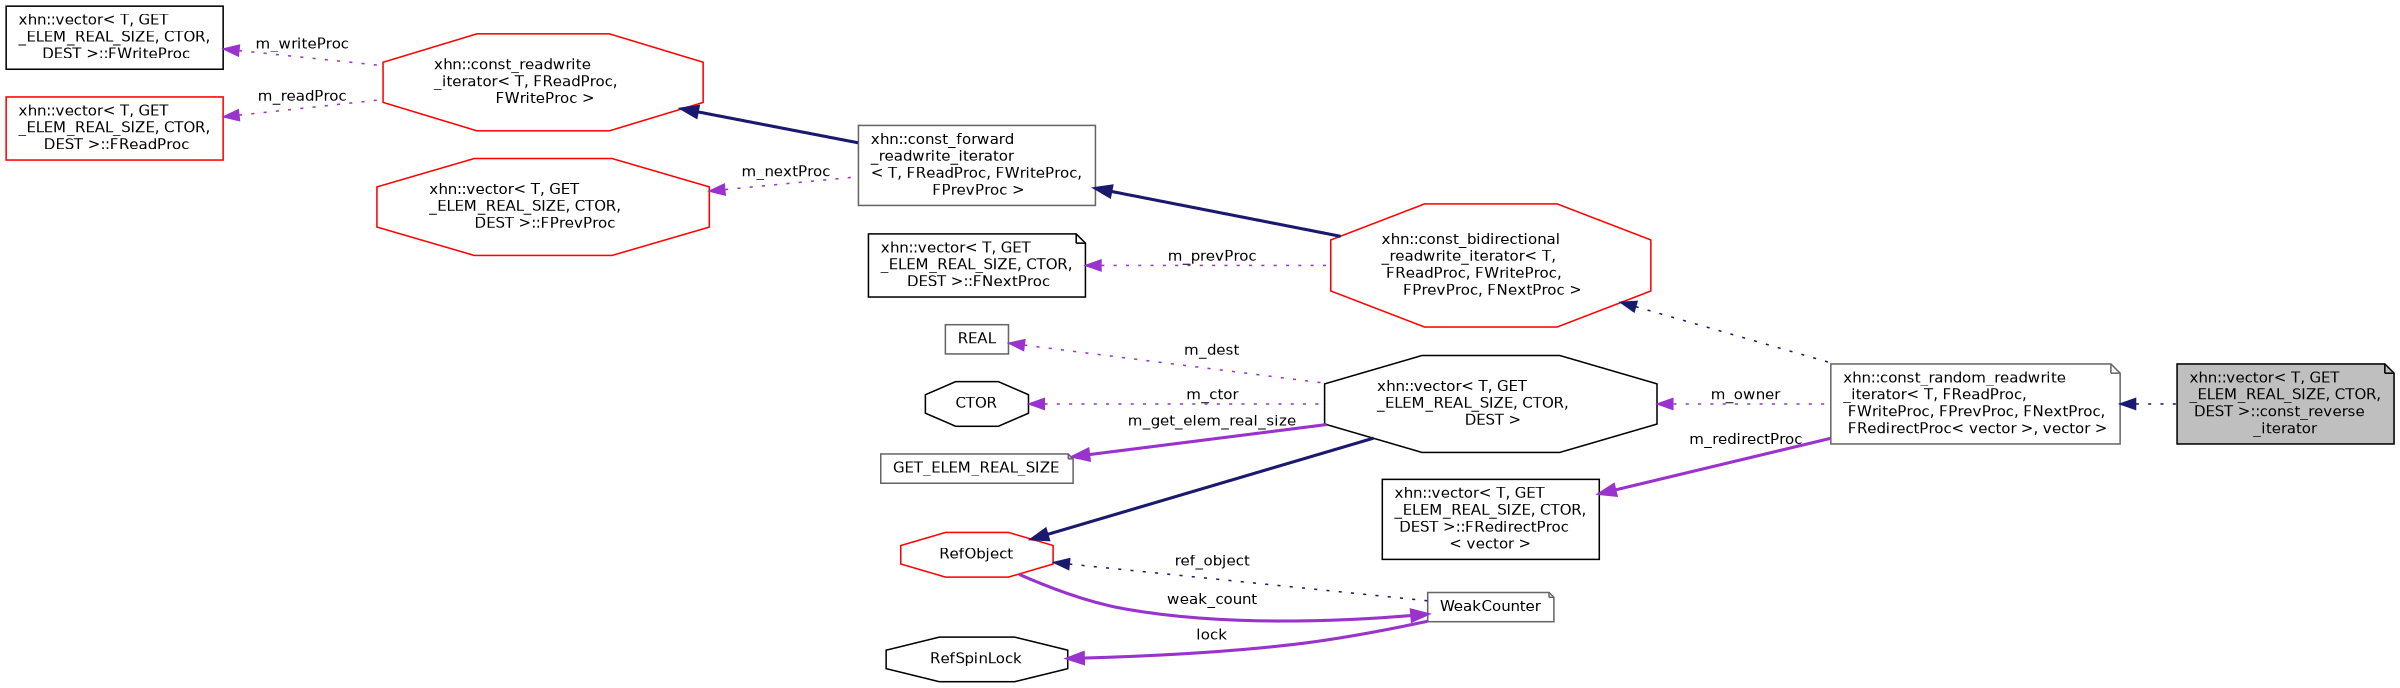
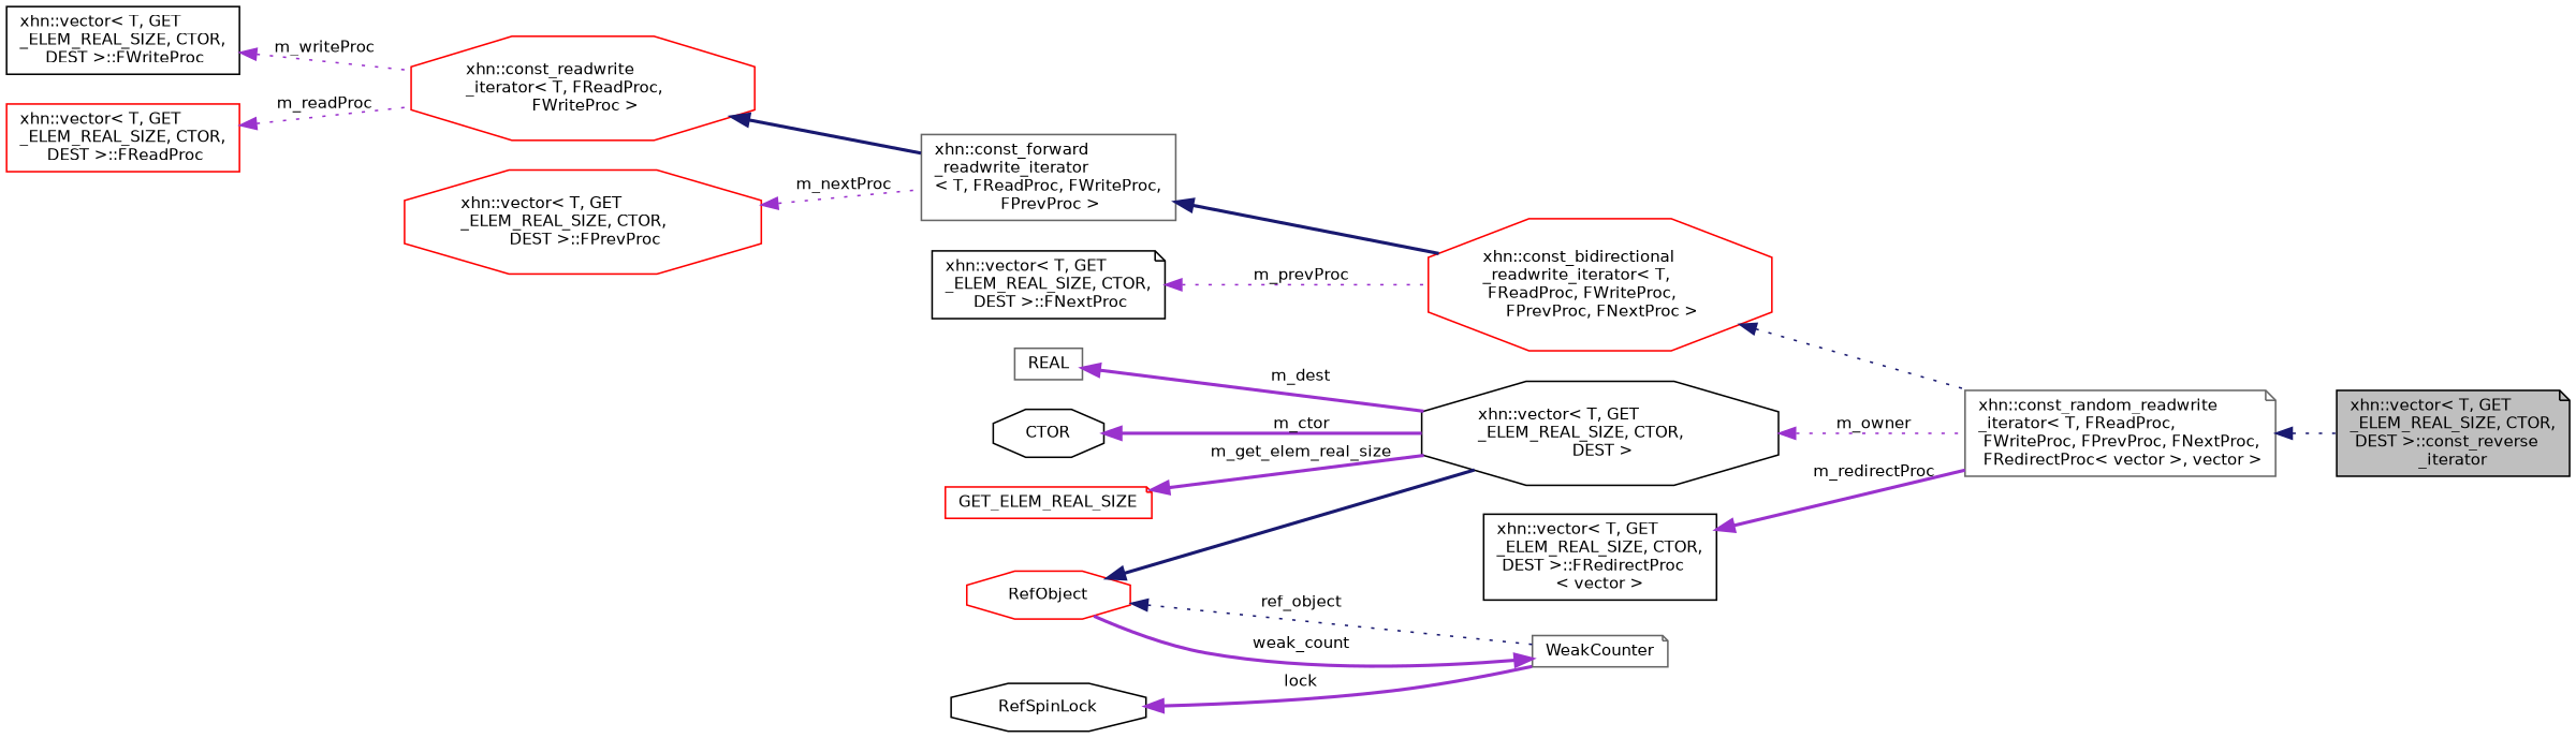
  digraph {
    rankdir=LR
    node [color=black fillcolor=white fontname=Helvetica fontsize=10 shape=octagon style=filled]
    edge [color=darkorchid3 dir=back fontname=Helvetica fontsize=10 labelfontname=Helvetica labelfontsize=10 style=dotted]
    n1 [fillcolor=grey75 fontcolor=black height=0.2 label="xhn::vector\< T, GET\l_ELEM_REAL_SIZE, CTOR,\l DEST \>::const_reverse\l_iterator" shape=note width=0.4]
    n2 [color=gray40 height=0.2 label="xhn::const_random_readwrite\l_iterator\< T, FReadProc,\l FWriteProc, FPrevProc, FNextProc,\l FRedirectProc\< vector \>, vector \>" shape=note width=0.4]
    n3 [color=red height=0.2 label="xhn::const_bidirectional\l_readwrite_iterator\< T,\l FReadProc, FWriteProc,\l FPrevProc, FNextProc \>" width=0.4]
    n4 [color=gray40 height=0.2 label="xhn::const_forward\l_readwrite_iterator\l\< T, FReadProc, FWriteProc,\l FPrevProc \>" shape=box width=0.4]
    n5 [color=red height=0.2 label="xhn::const_readwrite\l_iterator\< T, FReadProc,\l FWriteProc \>" width=0.4]
    n6 [height=0.2 label="xhn::vector\< T, GET\l_ELEM_REAL_SIZE, CTOR,\l DEST \>::FWriteProc" shape=box width=0.4]
    n7 [color=red height=0.2 label="xhn::vector\< T, GET\l_ELEM_REAL_SIZE, CTOR,\l DEST \>::FReadProc" shape=box width=0.4]
    n8 [color=red height=0.2 label="xhn::vector\< T, GET\l_ELEM_REAL_SIZE, CTOR,\l DEST \>::FPrevProc" width=0.4]
    n9 [height=0.2 label="xhn::vector\< T, GET\l_ELEM_REAL_SIZE, CTOR,\l DEST \>::FNextProc" shape=note width=0.4]
    n10 [height=0.2 label="xhn::vector\< T, GET\l_ELEM_REAL_SIZE, CTOR,\l DEST \>" width=0.4]
    n11 [color=red height=0.2 label=RefObject width=0.4]
    n12 [color=gray40 height=0.2 label=WeakCounter shape=note width=0.4]
    n13 [height=0.2 label=RefSpinLock width=0.4]
    n14 [color=gray40 height=0.2 label=REAL shape=box width=0.4]
    n15 [height=0.2 label=CTOR width=0.4]
-   n16 [color=gray40 height=0.2 label=GET_ELEM_REAL_SIZE shape=note width=0.4]
+   n16 [color=red height=0.2 label=GET_ELEM_REAL_SIZE shape=note width=0.4]
    n17 [height=0.2 label="xhn::vector\< T, GET\l_ELEM_REAL_SIZE, CTOR,\l DEST \>::FRedirectProc\l\< vector \>" shape=box width=0.4]
    n2 -> n1 [color=midnightblue]
    n3 -> n2 [color=midnightblue]
    n4 -> n3 [color=midnightblue style=bold]
    n5 -> n4 [color=midnightblue style=bold]
    n6 -> n5 [label=" m_writeProc"]
    n7 -> n5 [label=" m_readProc"]
    n8 -> n4 [label=" m_nextProc"]
    n9 -> n3 [label=" m_prevProc"]
    n10 -> n2 [label=" m_owner"]
    n11 -> n10 [color=midnightblue style=bold]
    n11 -> n12 [color=midnightblue label=" ref_object"]
    n12 -> n11 [label=" weak_count" style=bold]
    n13 -> n12 [label=" lock" style=bold]
-   n14 -> n10 [label=" m_dest"]
-   n15 -> n10 [label=" m_ctor"]
+   n14 -> n10 [label=" m_dest" style=bold]
+   n15 -> n10 [label=" m_ctor" style=bold]
    n16 -> n10 [label=" m_get_elem_real_size" style=bold]
    n17 -> n2 [label=" m_redirectProc" style=bold]
  }
